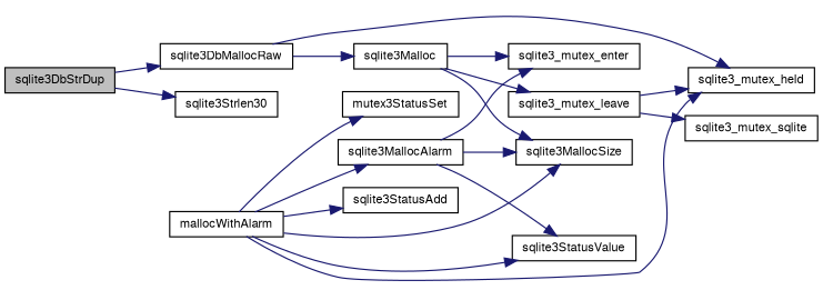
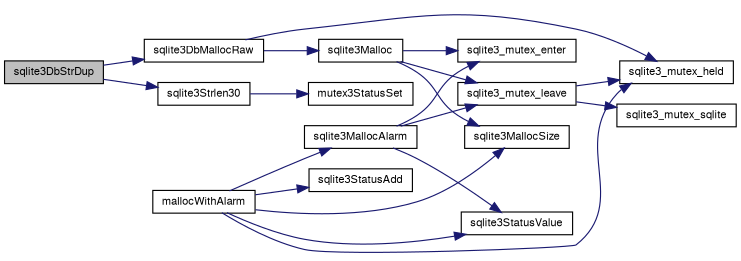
  digraph {
    rankdir=LR
    node [color=black fillcolor=white fontname=FreeSans fontsize=10 shape=record style=filled]
    edge [color=midnightblue fontname=FreeSans fontsize=10 labelfontname=FreeSans labelfontsize=10 style=solid]
    n1 [fillcolor=grey75 fontcolor=black height=0.2 label=sqlite3DbStrDup width=0.4]
    n2 [height=0.2 label=sqlite3Strlen30 width=0.4]
    n3 [height=0.2 label=sqlite3DbMallocRaw width=0.4]
    n4 [height=0.2 label=sqlite3_mutex_held width=0.4]
    n5 [height=0.2 label=sqlite3Malloc width=0.4]
    n6 [height=0.2 label=sqlite3_mutex_enter width=0.4]
    n7 [height=0.2 label=sqlite3_mutex_leave width=0.4]
    n8 [height=0.2 label=sqlite3MallocSize width=0.4]
    n9 [height=0.2 label=mallocWithAlarm width=0.4]
    n10 [height=0.2 label=mutex3StatusSet width=0.4]
    n11 [height=0.2 label=sqlite3StatusValue width=0.4]
    n12 [height=0.2 label=sqlite3MallocAlarm width=0.4]
    n13 [height=0.2 label=sqlite3StatusAdd width=0.4]
    n14 [height=0.2 label=sqlite3_mutex_sqlite width=0.4]
    n1 -> n2
    n1 -> n3
    n3 -> n4
    n3 -> n5
    n5 -> n6
    n5 -> n7
    n5 -> n8
    n7 -> n4
    n7 -> n14
    n9 -> n4
    n9 -> n8
-   n9 -> n10
+   n2 -> n10
    n9 -> n11
    n9 -> n12
    n9 -> n13
    n12 -> n6
-   n12 -> n8
+   n12 -> n7
    n12 -> n11
  }
